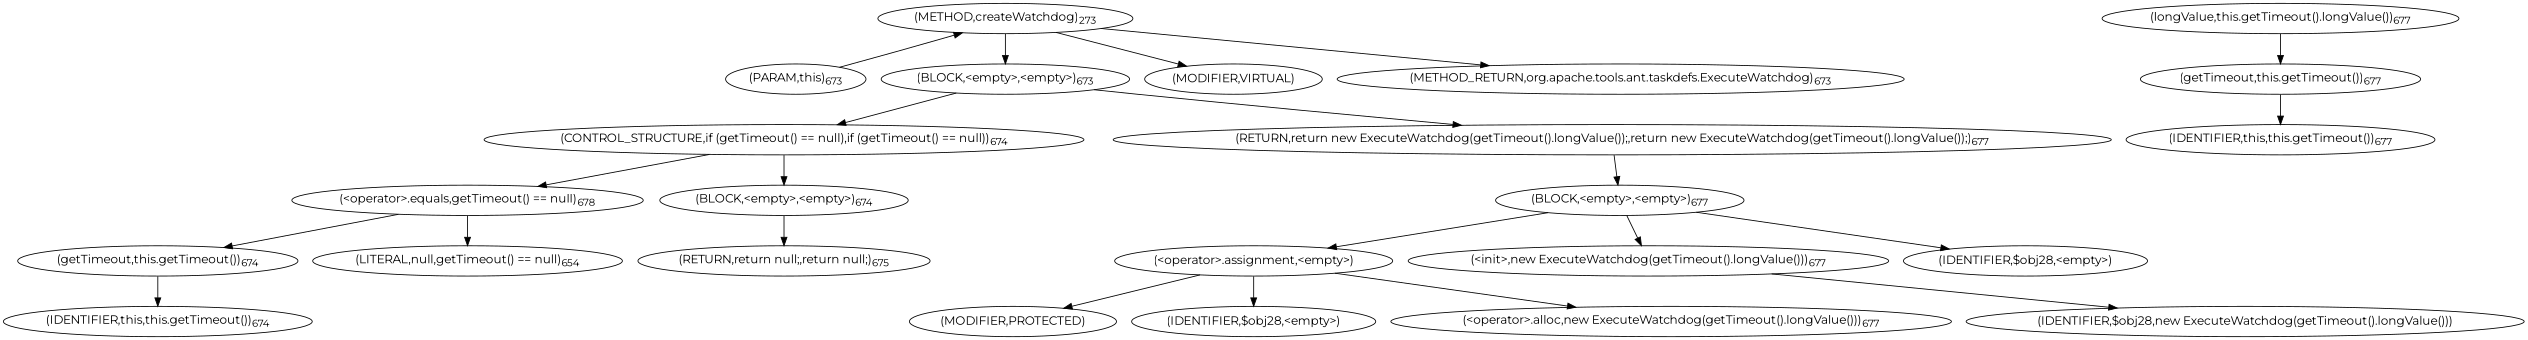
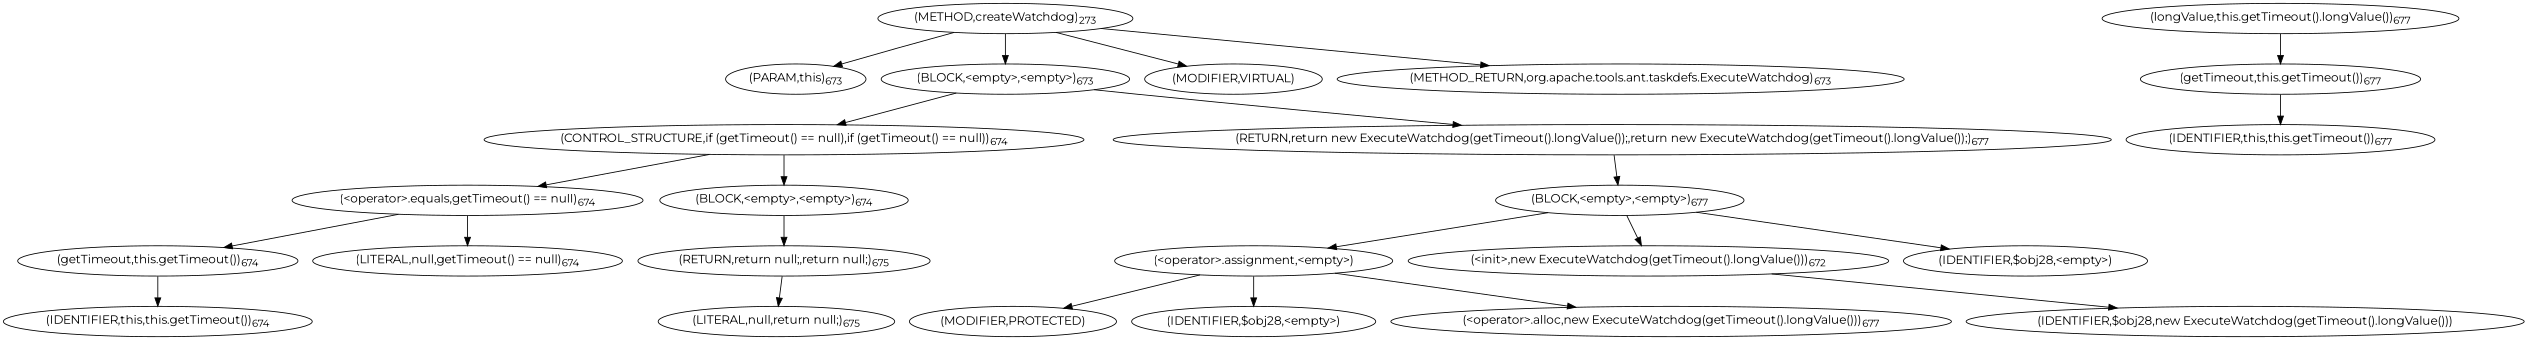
  digraph {
    fontname=Montserrat
    node [fontname=Montserrat]
    edge [fontname=Montserrat]
    n1 [label=<(METHOD,createWatchdog)<SUB>273</SUB>>]
    n2 [label=<(PARAM,this)<SUB>673</SUB>>]
    n3 [label=<(BLOCK,&lt;empty&gt;,&lt;empty&gt;)<SUB>673</SUB>>]
    n4 [label=<(MODIFIER,VIRTUAL)>]
    n5 [label=<(METHOD_RETURN,org.apache.tools.ant.taskdefs.ExecuteWatchdog)<SUB>673</SUB>>]
    n6 [label=<(CONTROL_STRUCTURE,if (getTimeout() == null),if (getTimeout() == null))<SUB>674</SUB>>]
    n7 [label=<(RETURN,return new ExecuteWatchdog(getTimeout().longValue());,return new ExecuteWatchdog(getTimeout().longValue());)<SUB>677</SUB>>]
    n8 [label=<(MODIFIER,PROTECTED)>]
-   n9 [label=<(&lt;operator&gt;.equals,getTimeout() == null)<SUB>678</SUB>>]
+   n9 [label=<(&lt;operator&gt;.equals,getTimeout() == null)<SUB>674</SUB>>]
    n10 [label=<(BLOCK,&lt;empty&gt;,&lt;empty&gt;)<SUB>674</SUB>>]
    n11 [label=<(BLOCK,&lt;empty&gt;,&lt;empty&gt;)<SUB>677</SUB>>]
    n12 [label=<(getTimeout,this.getTimeout())<SUB>674</SUB>>]
-   n13 [label=<(LITERAL,null,getTimeout() == null)<SUB>654</SUB>>]
+   n13 [label=<(LITERAL,null,getTimeout() == null)<SUB>674</SUB>>]
    n14 [label=<(RETURN,return null;,return null;)<SUB>675</SUB>>]
    n15 [label=<(IDENTIFIER,this,this.getTimeout())<SUB>674</SUB>>]
+   n16 [label=<(LITERAL,null,return null;)<SUB>675</SUB>>]
    n17 [label=<(&lt;operator&gt;.assignment,&lt;empty&gt;)>]
-   n18 [label=<(&lt;init&gt;,new ExecuteWatchdog(getTimeout().longValue()))<SUB>677</SUB>>]
+   n18 [label=<(&lt;init&gt;,new ExecuteWatchdog(getTimeout().longValue()))<SUB>672</SUB>>]
    n19 [label=<(IDENTIFIER,$obj28,&lt;empty&gt;)>]
    n20 [label=<(IDENTIFIER,$obj28,&lt;empty&gt;)>]
    n21 [label=<(&lt;operator&gt;.alloc,new ExecuteWatchdog(getTimeout().longValue()))<SUB>677</SUB>>]
    n22 [label=<(IDENTIFIER,$obj28,new ExecuteWatchdog(getTimeout().longValue()))>]
    n23 [label=<(longValue,this.getTimeout().longValue())<SUB>677</SUB>>]
    n24 [label=<(getTimeout,this.getTimeout())<SUB>677</SUB>>]
    n25 [label=<(IDENTIFIER,this,this.getTimeout())<SUB>677</SUB>>]
-   n2 -> n1
+   n1 -> n2
    n1 -> n3
    n1 -> n4
    n1 -> n5
    n3 -> n6
    n3 -> n7
    n6 -> n9
    n6 -> n10
    n7 -> n11
    n9 -> n12
    n9 -> n13
    n10 -> n14
    n11 -> n17
    n11 -> n18
    n11 -> n19
    n12 -> n15
+   n14 -> n16
    n17 -> n8
    n17 -> n20
    n17 -> n21
    n18 -> n22
    n23 -> n24
    n24 -> n25
  }
